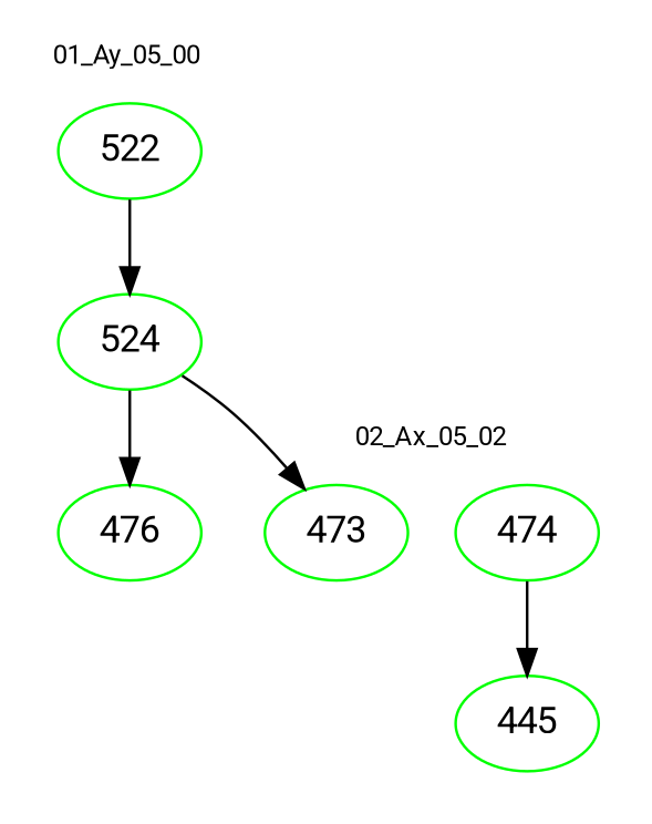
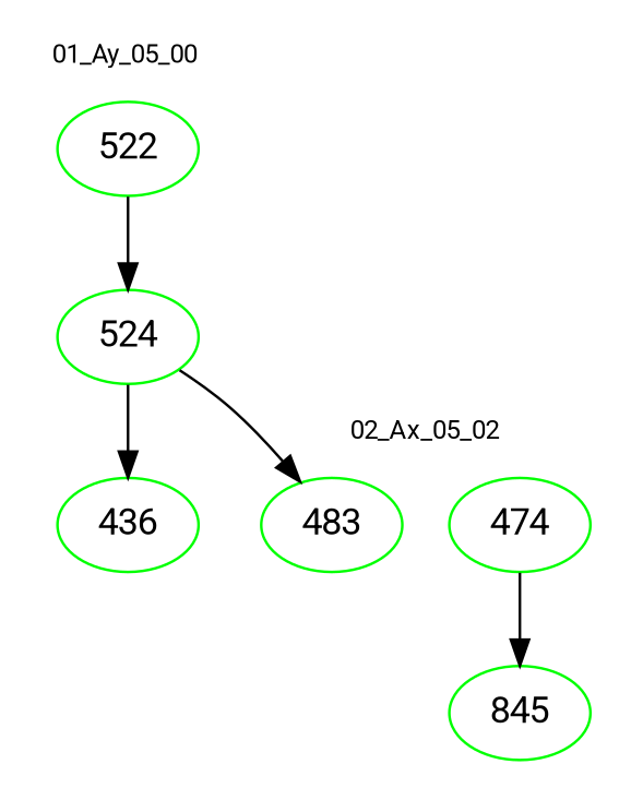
  digraph {
    fontname=Roboto
    node [color=green fontname=Roboto]
    edge [color=black fontname=Roboto]
    n1 [label=522]
    n2 [label=524]
-   n3 [label=476]
+   n3 [label=436]
    n4 [label=474]
-   n5 [label=445]
-   n6 [label=473]
+   n5 [label=845]
+   n6 [label=483]
    subgraph cluster_1 {
      color=white
      fontsize=10
      label="01_Ay_05_00"
      n1
      n2
      n3
    }
    subgraph cluster_2 {
      color=white
      fontsize=10
      label="02_Ax_05_02"
      n4
      n5
      n6
    }
    n1 -> n2
    n2 -> n3
    n2 -> n6
    n4 -> n5
  }
